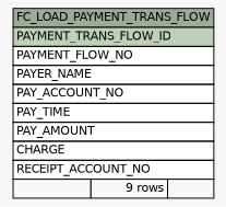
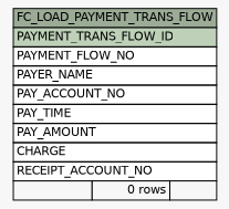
  digraph {
    bgcolor="#f7f7f7"
    fontname=Helvetica
    fontsize=11
    nodesep=0.18
    rankdir=RL
    ranksep=0.46
-   n1 [fontname=Helvetica fontsize=11 label=<     <TABLE BORDER="0" CELLBORDER="1" CELLSPACING="0" BGCOLOR="#ffffff">       <TR><TD COLSPAN="3" BGCOLOR="#9bab96" ALIGN="CENTER">FC_LOAD_PAYMENT_TRANS_FLOW</TD></TR>       <TR><TD PORT="PAYMENT_TRANS_FLOW_ID" COLSPAN="3" BGCOLOR="#bed1b8" ALIGN="LEFT">PAYMENT_TRANS_FLOW_ID</TD></TR>       <TR><TD PORT="PAYMENT_FLOW_NO" COLSPAN="3" ALIGN="LEFT">PAYMENT_FLOW_NO</TD></TR>       <TR><TD PORT="PAYER_NAME" COLSPAN="3" ALIGN="LEFT">PAYER_NAME</TD></TR>       <TR><TD PORT="PAY_ACCOUNT_NO" COLSPAN="3" ALIGN="LEFT">PAY_ACCOUNT_NO</TD></TR>       <TR><TD PORT="PAY_TIME" COLSPAN="3" ALIGN="LEFT">PAY_TIME</TD></TR>       <TR><TD PORT="PAY_AMOUNT" COLSPAN="3" ALIGN="LEFT">PAY_AMOUNT</TD></TR>       <TR><TD PORT="CHARGE" COLSPAN="3" ALIGN="LEFT">CHARGE</TD></TR>       <TR><TD PORT="RECEIPT_ACCOUNT_NO" COLSPAN="3" ALIGN="LEFT">RECEIPT_ACCOUNT_NO</TD></TR>       <TR><TD ALIGN="LEFT" BGCOLOR="#f7f7f7">  </TD><TD ALIGN="RIGHT" BGCOLOR="#f7f7f7">9 rows</TD><TD ALIGN="RIGHT" BGCOLOR="#f7f7f7">  </TD></TR>     </TABLE>> shape=plaintext]
+   n1 [fontname=Helvetica fontsize=11 label=<     <TABLE BORDER="0" CELLBORDER="1" CELLSPACING="0" BGCOLOR="#ffffff">       <TR><TD COLSPAN="3" BGCOLOR="#9bab96" ALIGN="CENTER">FC_LOAD_PAYMENT_TRANS_FLOW</TD></TR>       <TR><TD PORT="PAYMENT_TRANS_FLOW_ID" COLSPAN="3" BGCOLOR="#bed1b8" ALIGN="LEFT">PAYMENT_TRANS_FLOW_ID</TD></TR>       <TR><TD PORT="PAYMENT_FLOW_NO" COLSPAN="3" ALIGN="LEFT">PAYMENT_FLOW_NO</TD></TR>       <TR><TD PORT="PAYER_NAME" COLSPAN="3" ALIGN="LEFT">PAYER_NAME</TD></TR>       <TR><TD PORT="PAY_ACCOUNT_NO" COLSPAN="3" ALIGN="LEFT">PAY_ACCOUNT_NO</TD></TR>       <TR><TD PORT="PAY_TIME" COLSPAN="3" ALIGN="LEFT">PAY_TIME</TD></TR>       <TR><TD PORT="PAY_AMOUNT" COLSPAN="3" ALIGN="LEFT">PAY_AMOUNT</TD></TR>       <TR><TD PORT="CHARGE" COLSPAN="3" ALIGN="LEFT">CHARGE</TD></TR>       <TR><TD PORT="RECEIPT_ACCOUNT_NO" COLSPAN="3" ALIGN="LEFT">RECEIPT_ACCOUNT_NO</TD></TR>       <TR><TD ALIGN="LEFT" BGCOLOR="#f7f7f7">  </TD><TD ALIGN="RIGHT" BGCOLOR="#f7f7f7">0 rows</TD><TD ALIGN="RIGHT" BGCOLOR="#f7f7f7">  </TD></TR>     </TABLE>> shape=plaintext]
  }
